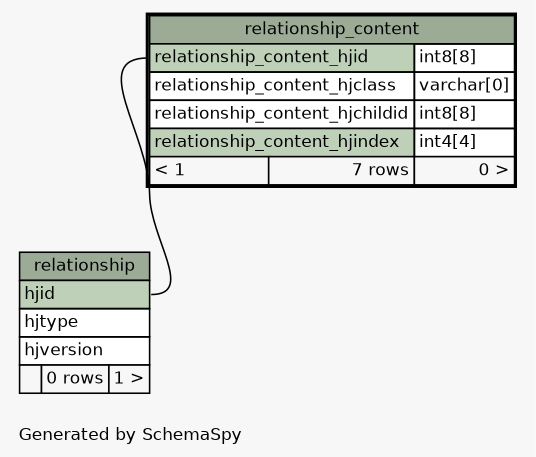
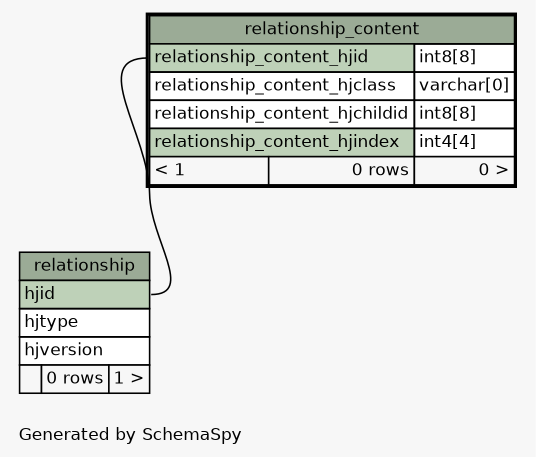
  digraph {
    bgcolor="#f7f7f7"
    fontname=Helvetica
    fontsize=11
    label="\nGenerated by SchemaSpy"
    labeljust=l
    nodesep=0.18
    rankdir=TB
    ranksep=0.46
    node [fontname=Helvetica fontsize=11 shape=plaintext]
-   n1 [label=<     <TABLE BORDER="2" CELLBORDER="1" CELLSPACING="0" BGCOLOR="#ffffff">       <TR><TD COLSPAN="3" BGCOLOR="#9bab96" ALIGN="CENTER">relationship_content</TD></TR>       <TR><TD PORT="relationship_content_hjid" COLSPAN="2" BGCOLOR="#bed1b8" ALIGN="LEFT">relationship_content_hjid</TD><TD PORT="relationship_content_hjid.type" ALIGN="LEFT">int8[8]</TD></TR>       <TR><TD PORT="relationship_content_hjclass" COLSPAN="2" ALIGN="LEFT">relationship_content_hjclass</TD><TD PORT="relationship_content_hjclass.type" ALIGN="LEFT">varchar[0]</TD></TR>       <TR><TD PORT="relationship_content_hjchildid" COLSPAN="2" ALIGN="LEFT">relationship_content_hjchildid</TD><TD PORT="relationship_content_hjchildid.type" ALIGN="LEFT">int8[8]</TD></TR>       <TR><TD PORT="relationship_content_hjindex" COLSPAN="2" BGCOLOR="#bed1b8" ALIGN="LEFT">relationship_content_hjindex</TD><TD PORT="relationship_content_hjindex.type" ALIGN="LEFT">int4[4]</TD></TR>       <TR><TD ALIGN="LEFT" BGCOLOR="#f7f7f7">&lt; 1</TD><TD ALIGN="RIGHT" BGCOLOR="#f7f7f7">7 rows</TD><TD ALIGN="RIGHT" BGCOLOR="#f7f7f7">0 &gt;</TD></TR>     </TABLE>>]
+   n1 [label=<     <TABLE BORDER="2" CELLBORDER="1" CELLSPACING="0" BGCOLOR="#ffffff">       <TR><TD COLSPAN="3" BGCOLOR="#9bab96" ALIGN="CENTER">relationship_content</TD></TR>       <TR><TD PORT="relationship_content_hjid" COLSPAN="2" BGCOLOR="#bed1b8" ALIGN="LEFT">relationship_content_hjid</TD><TD PORT="relationship_content_hjid.type" ALIGN="LEFT">int8[8]</TD></TR>       <TR><TD PORT="relationship_content_hjclass" COLSPAN="2" ALIGN="LEFT">relationship_content_hjclass</TD><TD PORT="relationship_content_hjclass.type" ALIGN="LEFT">varchar[0]</TD></TR>       <TR><TD PORT="relationship_content_hjchildid" COLSPAN="2" ALIGN="LEFT">relationship_content_hjchildid</TD><TD PORT="relationship_content_hjchildid.type" ALIGN="LEFT">int8[8]</TD></TR>       <TR><TD PORT="relationship_content_hjindex" COLSPAN="2" BGCOLOR="#bed1b8" ALIGN="LEFT">relationship_content_hjindex</TD><TD PORT="relationship_content_hjindex.type" ALIGN="LEFT">int4[4]</TD></TR>       <TR><TD ALIGN="LEFT" BGCOLOR="#f7f7f7">&lt; 1</TD><TD ALIGN="RIGHT" BGCOLOR="#f7f7f7">0 rows</TD><TD ALIGN="RIGHT" BGCOLOR="#f7f7f7">0 &gt;</TD></TR>     </TABLE>>]
    n2 [label=<     <TABLE BORDER="0" CELLBORDER="1" CELLSPACING="0" BGCOLOR="#ffffff">       <TR><TD COLSPAN="3" BGCOLOR="#9bab96" ALIGN="CENTER">relationship</TD></TR>       <TR><TD PORT="hjid" COLSPAN="3" BGCOLOR="#bed1b8" ALIGN="LEFT">hjid</TD></TR>       <TR><TD PORT="hjtype" COLSPAN="3" ALIGN="LEFT">hjtype</TD></TR>       <TR><TD PORT="hjversion" COLSPAN="3" ALIGN="LEFT">hjversion</TD></TR>       <TR><TD ALIGN="LEFT" BGCOLOR="#f7f7f7">  </TD><TD ALIGN="RIGHT" BGCOLOR="#f7f7f7">0 rows</TD><TD ALIGN="RIGHT" BGCOLOR="#f7f7f7">1 &gt;</TD></TR>     </TABLE>>]
    n1 -> n2 [arrowhead=none arrowsize=0.8 arrowtail=crowodot headport="hjid:e" tailport="relationship_content_hjid:w"]
  }
